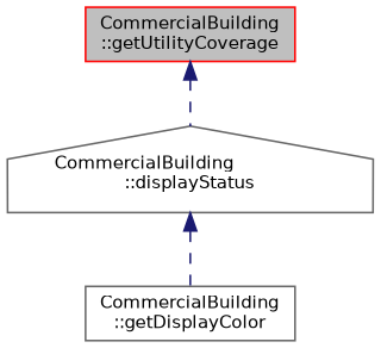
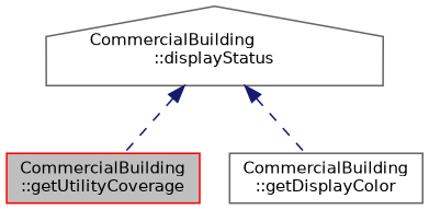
  digraph {
    rankdir=TB
    node [color=gray40 fillcolor=white fontname=Helvetica fontsize=10 shape=box style=filled]
    edge [color=midnightblue dir=back fontname=Helvetica fontsize=10 labelfontname=Helvetica labelfontsize=10 style=dashed]
    n1 [color=red fillcolor=grey75 fontcolor=black height=0.2 label="CommercialBuilding\l::getUtilityCoverage" width=0.4]
    n2 [height=0.2 label="CommercialBuilding\l::displayStatus" shape=house width=0.4]
    n3 [height=0.2 label="CommercialBuilding\l::getDisplayColor" width=0.4]
-   n1 -> n2
+   n2 -> n1
    n2 -> n3
  }
